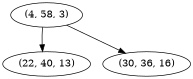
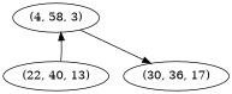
  digraph {
    "(4, 58, 3)"
    "(22, 40, 13)"
-   "(30, 36, 16)"
-   "(4, 58, 3)" -> "(22, 40, 13)"
+   "(30, 36, 16)" [label="(30, 36, 17)"]
+   "(22, 40, 13)" -> "(4, 58, 3)"
    "(4, 58, 3)" -> "(30, 36, 16)"
  }
